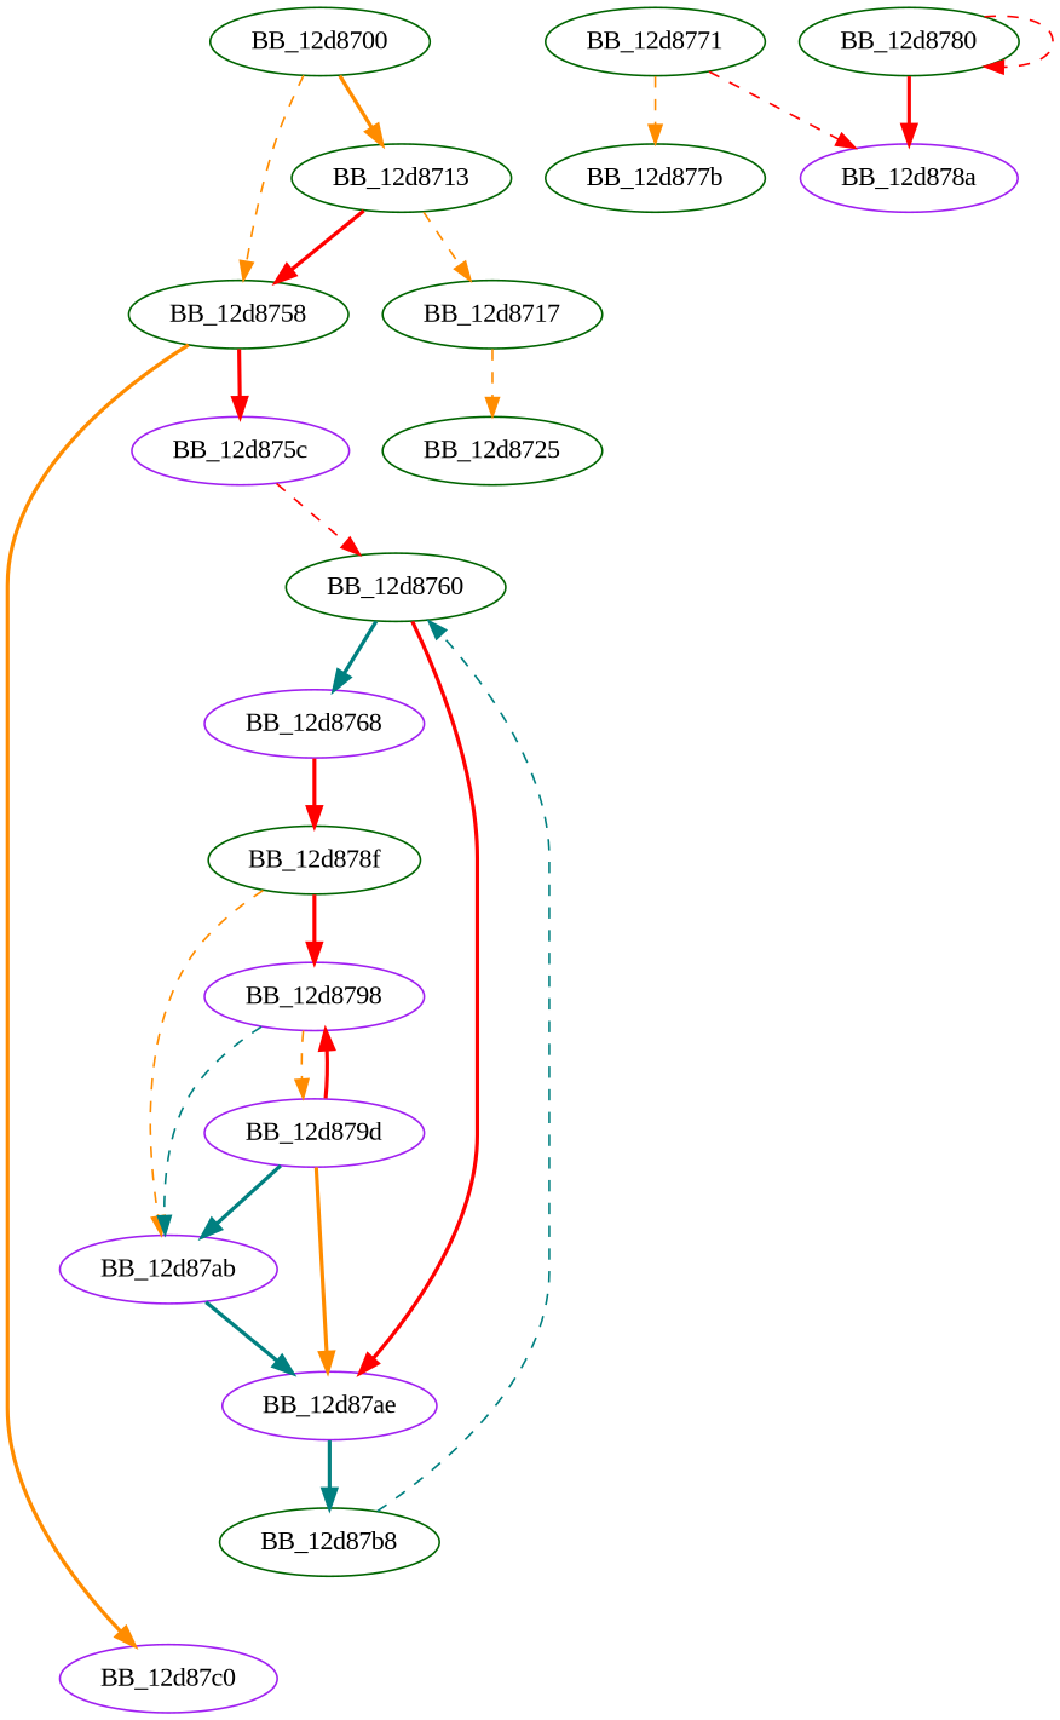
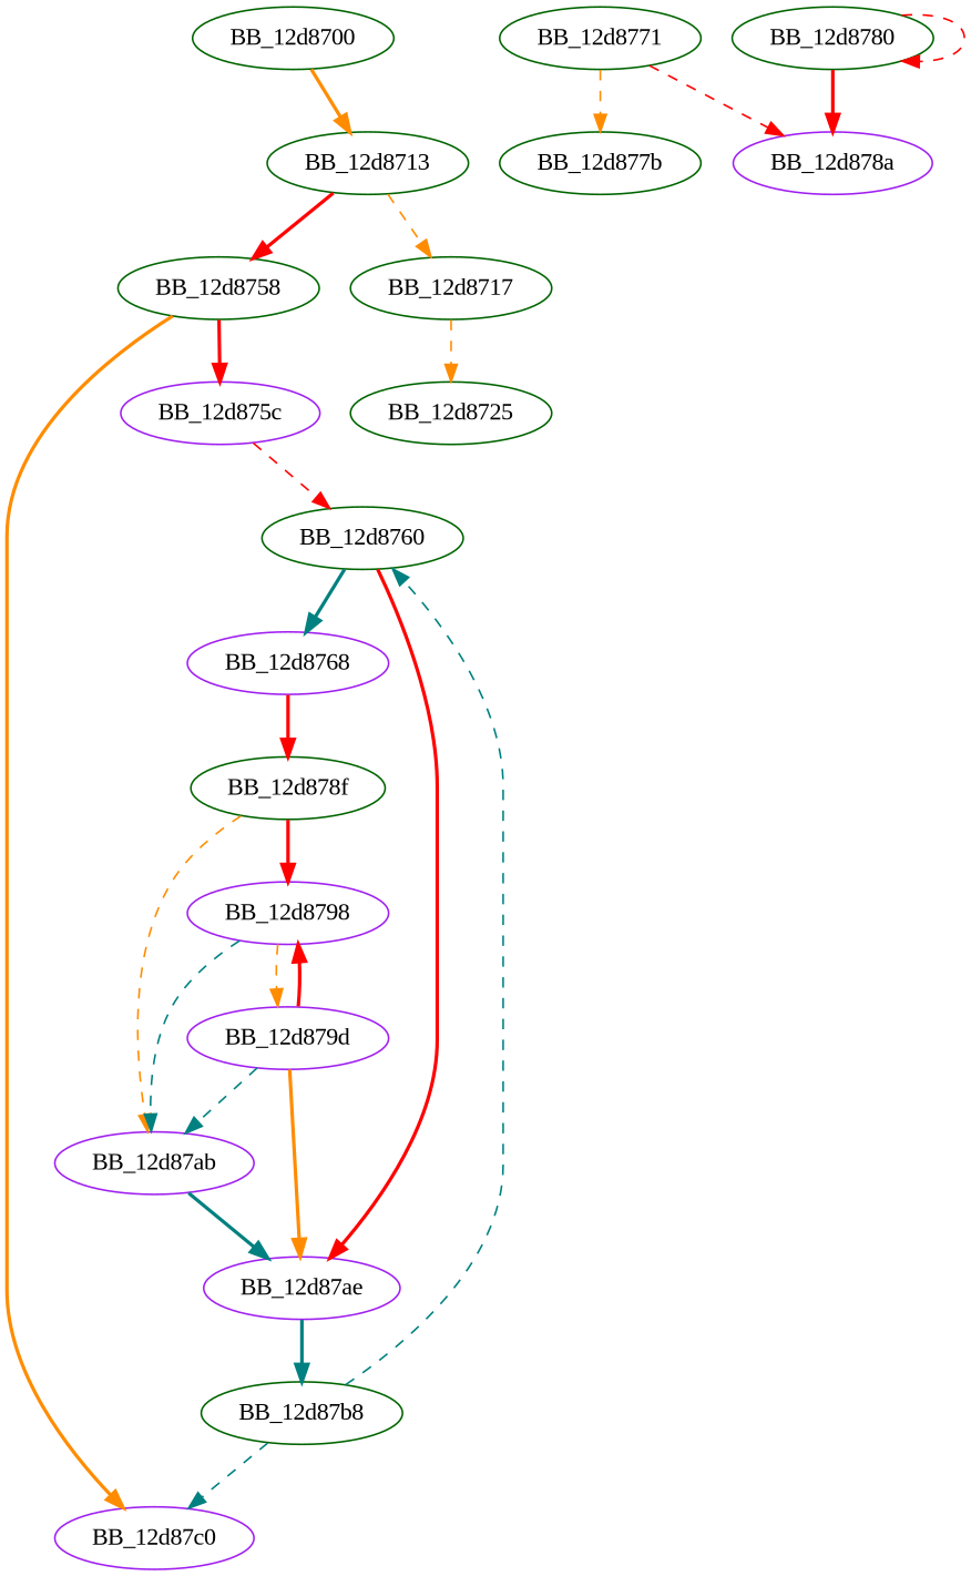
  digraph {
    fontname="Liberation Serif"
    node [color=darkgreen fontname="Liberation Serif"]
    edge [color=red fontname="Liberation Serif" style=bold]
    BB_12d8700
    BB_12d8713
    BB_12d8758
    BB_12d8717
    BB_12d875c [color=purple]
    BB_12d87c0 [color=purple]
    BB_12d8725
    BB_12d8760
    BB_12d8768 [color=purple]
    BB_12d87ae [color=purple]
    BB_12d878f
    BB_12d87b8
    BB_12d8771
    BB_12d877b
    BB_12d878a [color=purple]
    BB_12d8798 [color=purple]
    BB_12d87ab [color=purple]
    BB_12d879d [color=purple]
    BB_12d8780
    BB_12d8700 -> BB_12d8713 [color=darkorange]
-   BB_12d8700 -> BB_12d8758 [color=darkorange style=dashed]
    BB_12d8713 -> BB_12d8758
    BB_12d8713 -> BB_12d8717 [color=darkorange style=dashed]
    BB_12d8758 -> BB_12d875c
    BB_12d8758 -> BB_12d87c0 [color=darkorange]
    BB_12d8717 -> BB_12d8725 [color=darkorange style=dashed]
    BB_12d875c -> BB_12d8760 [style=dashed]
    BB_12d8760 -> BB_12d8768 [color=teal]
    BB_12d8760 -> BB_12d87ae
    BB_12d8768 -> BB_12d878f
    BB_12d87ae -> BB_12d87b8 [color=teal]
    BB_12d878f -> BB_12d8798
    BB_12d878f -> BB_12d87ab [color=darkorange style=dashed]
+   BB_12d87b8 -> BB_12d87c0 [color=teal style=dashed]
    BB_12d87b8 -> BB_12d8760 [color=teal style=dashed]
    BB_12d8771 -> BB_12d877b [color=darkorange style=dashed]
    BB_12d8771 -> BB_12d878a [style=dashed]
    BB_12d8798 -> BB_12d87ab [color=teal style=dashed]
    BB_12d8798 -> BB_12d879d [color=darkorange style=dashed]
    BB_12d87ab -> BB_12d87ae [color=teal]
    BB_12d879d -> BB_12d87ae [color=darkorange]
    BB_12d879d -> BB_12d8798
-   BB_12d879d -> BB_12d87ab [color=teal]
+   BB_12d879d -> BB_12d87ab [color=teal style=dashed]
    BB_12d8780 -> BB_12d878a
    BB_12d8780 -> BB_12d8780 [style=dashed]
  }
